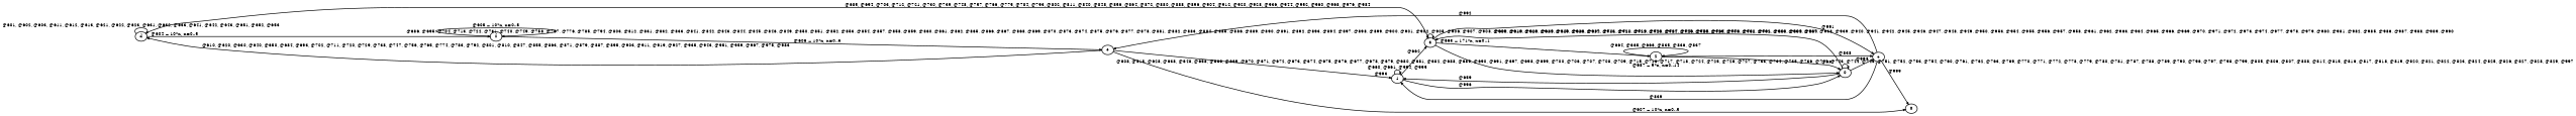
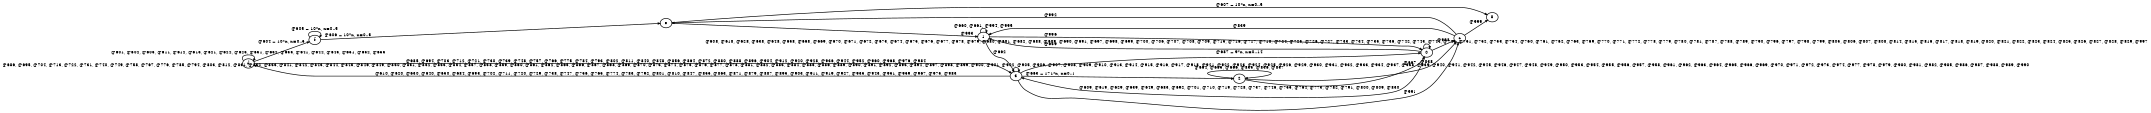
  digraph {
    rankdir=LR
    node [fontsize=20 penwidth=3 shape=oval style=rounded]
    edge [arrowsize=1 color=black fontsize=20 penwidth=3 style=bold]
    d
    f
    3
    e
    0
    c
    2
    1
    8
    d -> d [label="@601, @602, @603, @611, @612, @613, @621, @622, @623, @631, @632, @633, @641, @642, @643, @651, @652, @653"]
    d -> f [label="@604 + 10*n, n=0..5"]
    d -> 3 [label="@685, @694, @703, @712, @721, @730, @739, @748, @757, @766, @775, @784, @793, @802, @811, @840, @848, @856, @864, @872, @880, @888, @896, @904, @912, @920, @928, @936, @944, @952, @960, @968, @976, @984"]
    f -> f [label="@605 + 10*n, n=0..5"]
    f -> e [label="@606 + 10*n, n=0..5"]
-   e -> d [label="@610, @620, @630, @640, @650, @684, @693, @702, @711, @720, @729, @738, @747, @756, @765, @774, @783, @792, @801, @810, @847, @855, @863, @871, @879, @887, @895, @903, @911, @919, @927, @935, @943, @951, @959, @967, @975, @983"]
+   3 -> d [label="@610, @620, @630, @640, @650, @684, @693, @702, @711, @720, @729, @738, @747, @756, @765, @774, @783, @792, @801, @810, @847, @855, @863, @871, @879, @887, @895, @903, @911, @919, @927, @935, @943, @951, @959, @967, @975, @983"]
    3 -> 3 [label="@686, @695, @704, @713, @722, @731, @740, @749, @758, @767, @776, @785, @794, @803, @812, @831, @832, @833, @841, @842, @843, @844, @845, @846, @849, @850, @851, @852, @853, @854, @857, @858, @859, @860, @861, @862, @865, @866, @867, @868, @869, @870, @873, @874, @875, @876, @877, @878, @881, @882, @883, @884, @885, @886, @889, @890, @891, @892, @893, @894, @897, @898, @899, @900, @901, @902, @905, @906, @907, @908, @909, @910, @913, @914, @915, @916, @917, @918, @921, @922, @923, @924, @925, @926, @929, @930, @931, @932, @933, @934, @937, @938, @939, @940, @941, @942, @945, @946, @947, @948, @949, @950, @953, @954, @955, @956, @957, @958, @961, @962, @963, @964, @965, @966, @969, @970, @971, @972, @973, @974, @977, @978, @979, @980, @981, @982, @985, @986, @987, @988, @989, @990"]
    3 -> 0 [label="@687 + 9*n, n=0..14"]
    3 -> c [label="@991"]
    3 -> 2 [label="@663 + 171*n, n=0..1"]
    e -> 1 [label="@993"]
    e -> 8 [label="@607 + 10*n, n=0..5"]
    0 -> 3 [label="@609, @619, @629, @639, @649, @683, @692, @701, @710, @719, @728, @737, @746, @755, @764, @773, @782, @791, @800, @809, @830"]
    0 -> 0 [label="@608, @618, @628, @638, @648, @658, @668, @669, @670, @671, @672, @673, @674, @675, @676, @677, @678, @679, @680, @681, @682, @688, @689, @690, @691, @697, @698, @699, @700, @706, @707, @708, @709, @715, @716, @717, @718, @724, @725, @726, @727, @733, @734, @735, @736, @742, @743, @744, @745, @751, @752, @753, @754, @760, @761, @762, @763, @769, @770, @771, @772, @778, @779, @780, @781, @787, @788, @789, @790, @796, @797, @798, @799, @805, @806, @807, @808, @814, @815, @816, @817, @818, @819, @820, @821, @822, @823, @824, @825, @826, @827, @828, @829, @997"]
    0 -> c [label="@998"]
    0 -> 1 [label="@659"]
    c -> e [label="@992"]
    c -> 1 [label="@839"]
    c -> 8 [label="@999"]
    2 -> 0 [label="@667"]
    2 -> c [label="@838"]
    2 -> 2 [label="@664, @665, @666, @835, @836, @837"]
    1 -> 3 [label="@662"]
    1 -> 0 [label="@996"]
    1 -> 1 [label="@660, @661, @994, @995"]
  }
